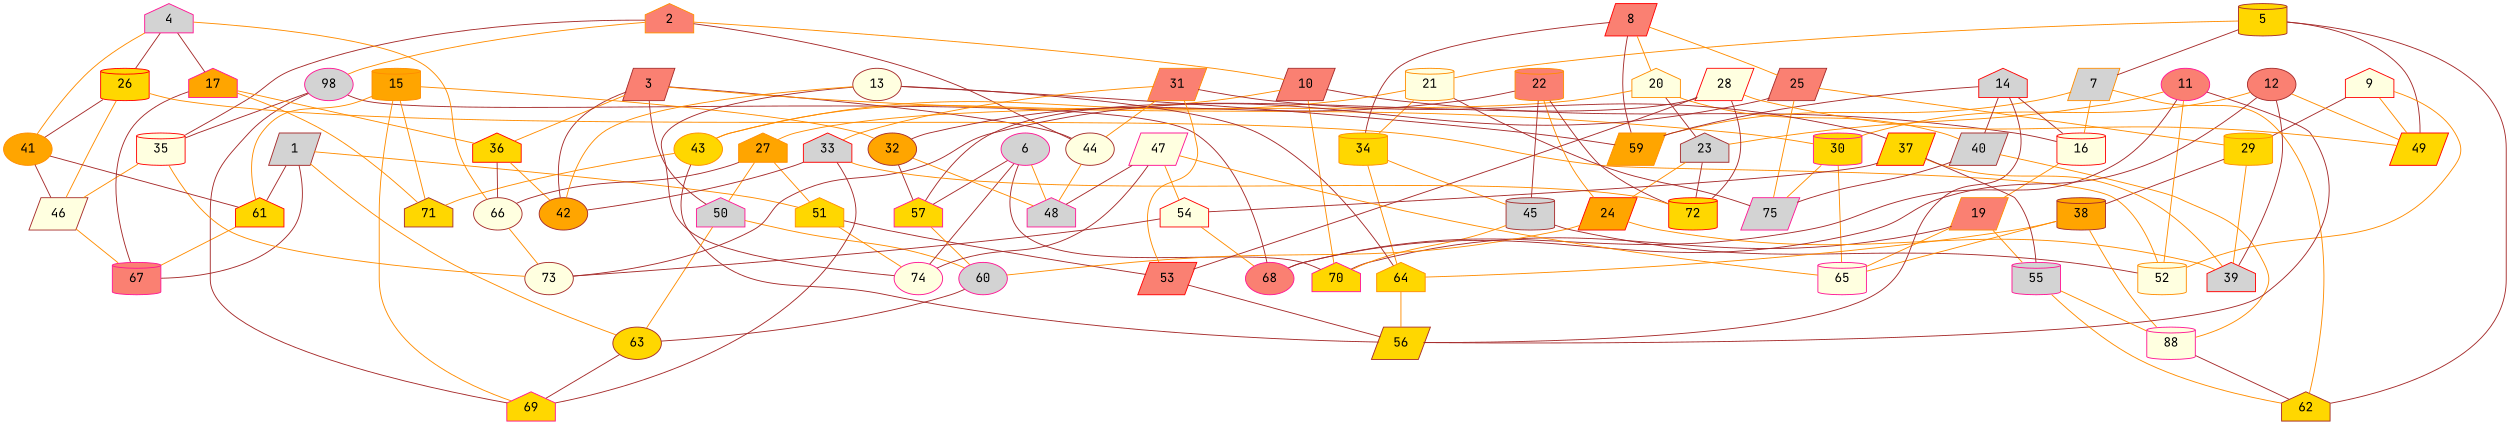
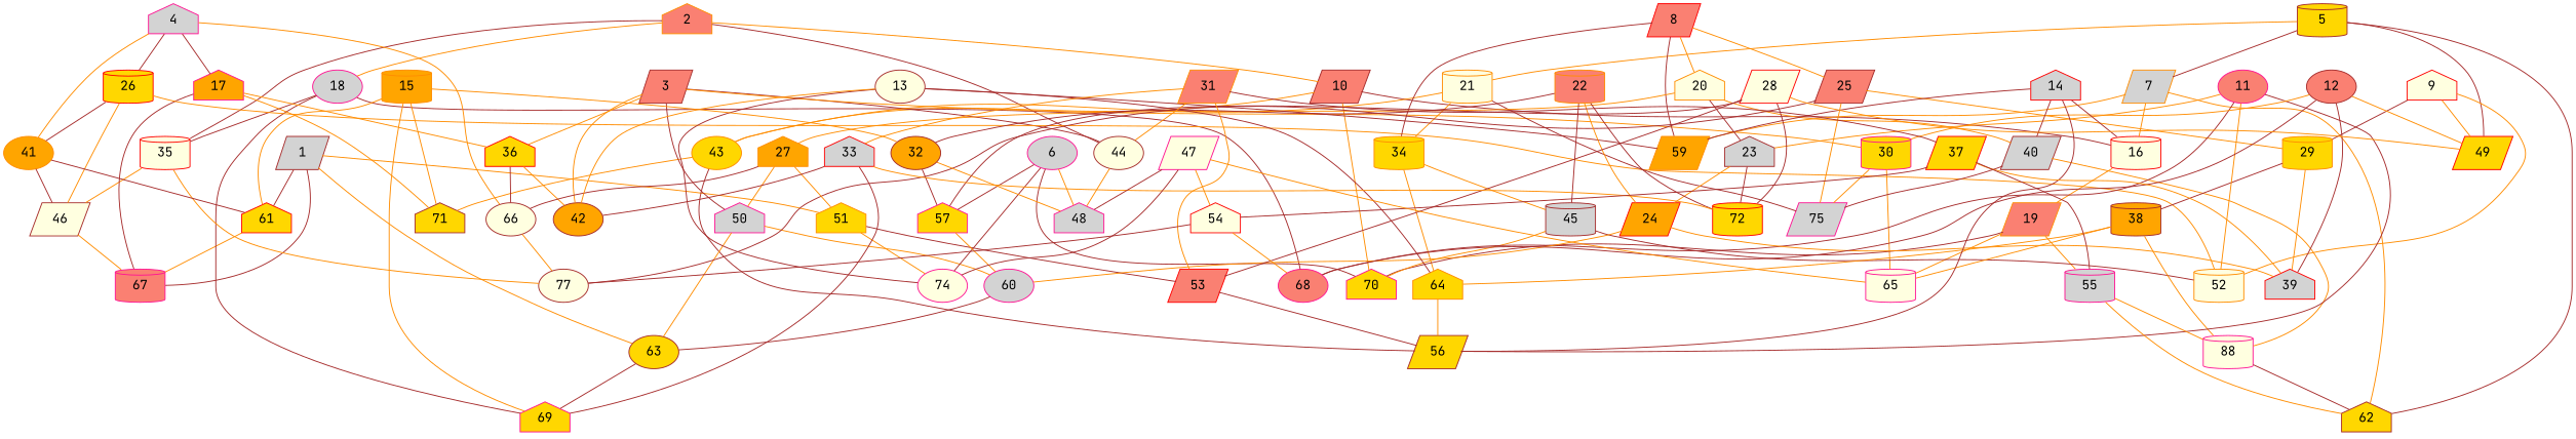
  graph {
    fontname="JetBrains Mono"
    node [color=brown fillcolor=gold fontname="JetBrains Mono" shape=house style=filled]
    edge [color=darkorange fontname="JetBrains Mono"]
    1 [fillcolor=lightgrey shape=parallelogram]
    51 [color=darkorange]
    61 [color=red]
    63 [shape=ellipse]
    67 [color=deeppink fillcolor=salmon shape=cylinder]
    74 [color=deeppink fillcolor=lightyellow shape=ellipse]
    53 [color=red fillcolor=salmon shape=parallelogram]
    69 [color=deeppink]
    2 [color=darkorange fillcolor=salmon]
    10 [fillcolor=salmon shape=parallelogram]
-   18 [color=deeppink fillcolor=lightgrey shape=ellipse label=98]
+   18 [color=deeppink fillcolor=lightgrey shape=ellipse]
    35 [color=red fillcolor=lightyellow shape=cylinder]
    44 [fillcolor=lightyellow shape=ellipse]
    70 [color=deeppink]
    16 [color=red fillcolor=lightyellow shape=cylinder]
    43 [color=darkorange shape=ellipse]
    68 [color=deeppink fillcolor=salmon shape=ellipse]
-   73 [fillcolor=lightyellow shape=ellipse]
+   73 [fillcolor=lightyellow shape=ellipse label=77]
    46 [fillcolor=lightyellow shape=parallelogram]
    48 [color=deeppink fillcolor=lightgrey]
    3 [fillcolor=salmon shape=parallelogram]
    30 [color=deeppink shape=cylinder]
    36 [color=red]
    42 [fillcolor=orange shape=ellipse]
    50 [color=deeppink fillcolor=lightgrey]
    65 [color=deeppink fillcolor=lightyellow shape=cylinder]
    75 [color=deeppink fillcolor=lightgrey shape=parallelogram]
    66 [fillcolor=lightyellow shape=ellipse]
    4 [color=deeppink fillcolor=lightgrey]
    17 [color=deeppink fillcolor=orange]
    26 [color=red shape=cylinder]
    41 [color=darkorange fillcolor=orange shape=ellipse]
    71
    52 [color=darkorange fillcolor=lightyellow shape=cylinder]
    5 [shape=cylinder]
    7 [color=darkorange fillcolor=lightgrey shape=parallelogram]
    21 [color=darkorange fillcolor=lightyellow shape=cylinder]
    49 [color=red shape=parallelogram]
    62
    59 [color=darkorange fillcolor=orange shape=parallelogram]
    34 [color=darkorange shape=cylinder]
    6 [color=deeppink fillcolor=lightgrey shape=ellipse]
    57 [color=deeppink]
    60 [color=deeppink fillcolor=lightgrey shape=ellipse]
    19 [color=darkorange fillcolor=salmon shape=parallelogram]
    8 [color=red fillcolor=salmon shape=parallelogram]
    20 [color=darkorange fillcolor=lightyellow]
    25 [fillcolor=salmon shape=parallelogram]
    23 [fillcolor=lightgrey]
    40 [fillcolor=lightgrey shape=parallelogram]
    27 [color=darkorange fillcolor=orange]
    29 [color=darkorange shape=cylinder]
    64 [color=darkorange]
    45 [fillcolor=lightgrey shape=cylinder]
    9 [color=red fillcolor=lightyellow]
    39 [color=red fillcolor=lightgrey]
    38 [fillcolor=orange shape=cylinder]
    56 [shape=parallelogram]
    11 [color=deeppink fillcolor=salmon shape=ellipse]
    24 [color=red fillcolor=orange shape=parallelogram]
    72 [color=red shape=cylinder]
    12 [fillcolor=salmon shape=ellipse]
    13 [fillcolor=lightyellow shape=ellipse]
    14 [color=red fillcolor=lightgrey]
    n65 [color=deeppink fillcolor=lightyellow label=88 shape=cylinder]
    15 [color=darkorange fillcolor=orange shape=cylinder]
    32 [fillcolor=orange shape=ellipse]
    55 [color=deeppink fillcolor=lightgrey shape=cylinder]
    22 [color=darkorange fillcolor=salmon shape=cylinder]
    28 [color=red fillcolor=lightyellow shape=parallelogram]
    31 [color=darkorange fillcolor=salmon shape=parallelogram]
    33 [color=red fillcolor=lightgrey]
    37 [color=red shape=parallelogram]
    54 [color=red fillcolor=lightyellow]
    47 [color=deeppink fillcolor=lightyellow shape=parallelogram]
    1 -- 51
    1 -- 61 [color=brown]
    1 -- 63
    1 -- 67 [color=brown]
    51 -- 74
    51 -- 53 [color=brown]
    61 -- 67
    63 -- 69 [color=brown]
    53 -- 56 [color=brown]
    2 -- 10
    2 -- 18
    2 -- 35 [color=brown]
    2 -- 44 [color=brown]
    10 -- 70
    10 -- 16 [color=brown]
    10 -- 43
    18 -- 69 [color=brown]
    18 -- 35 [color=brown]
    18 -- 68 [color=brown]
    35 -- 73
    35 -- 46
    44 -- 48
    16 -- 19
    43 -- 71
    43 -- 56 [color=brown]
    46 -- 67
    3 -- 44 [color=brown]
    3 -- 30
    3 -- 36
-   3 -- 42 [color=brown]
+   3 -- 42
    3 -- 50 [color=brown]
    30 -- 65
    30 -- 75
    36 -- 42
    36 -- 66 [color=brown]
    50 -- 63
    50 -- 60
    66 -- 73
    4 -- 66
    4 -- 17 [color=brown]
    4 -- 26 [color=brown]
    4 -- 41
    17 -- 67 [color=brown]
    17 -- 36
    17 -- 71
    26 -- 46
    26 -- 41 [color=brown]
    26 -- 52
    41 -- 61 [color=brown]
    41 -- 46 [color=brown]
    5 -- 7 [color=brown]
    5 -- 21
    5 -- 49 [color=brown]
    5 -- 62 [color=brown]
    7 -- 16
    7 -- 62
    7 -- 59
    21 -- 43
    21 -- 75 [color=brown]
    21 -- 34
    34 -- 64
    34 -- 45
    6 -- 74 [color=brown]
    6 -- 70 [color=brown]
    6 -- 48
    6 -- 57 [color=brown]
    57 -- 60
    60 -- 63 [color=brown]
    19 -- 70 [color=brown]
    19 -- 65
    19 -- 55
    8 -- 59 [color=brown]
    8 -- 34 [color=brown]
    8 -- 20
    8 -- 25
    20 -- 23 [color=brown]
    20 -- 40
    20 -- 27
    25 -- 73 [color=brown]
    25 -- 75
    25 -- 29
    23 -- 24
    23 -- 72 [color=brown]
    40 -- 75 [color=brown]
    40 -- n65
    27 -- 51
    27 -- 50
    27 -- 66 [color=brown]
    29 -- 39
    29 -- 38 [color=brown]
    64 -- 56
    45 -- 70
    45 -- 52 [color=brown]
    9 -- 52
    9 -- 49
    9 -- 29 [color=brown]
    38 -- 65
    38 -- 64
    38 -- n65
    11 -- 68 [color=brown]
    11 -- 52
    11 -- 23
    11 -- 56 [color=brown]
    24 -- 60
    24 -- 39
    12 -- 68 [color=brown]
    12 -- 30
    12 -- 49
    12 -- 39 [color=brown]
    13 -- 74 [color=brown]
    13 -- 42
    13 -- 59 [color=brown]
    13 -- 64 [color=brown]
    14 -- 16 [color=brown]
    14 -- 59 [color=brown]
    14 -- 40 [color=brown]
    14 -- 56 [color=brown]
    n65 -- 62 [color=brown]
    15 -- 61
    15 -- 69
    15 -- 71
    15 -- 32
    32 -- 48
    32 -- 57 [color=brown]
    55 -- 62
    55 -- n65
    22 -- 45 [color=brown]
    22 -- 24
    22 -- 72 [color=brown]
    22 -- 32 [color=brown]
    28 -- 53 [color=brown]
    28 -- 49
    28 -- 57 [color=brown]
    28 -- 72 [color=brown]
    31 -- 53
    31 -- 44
    31 -- 33
    31 -- 37 [color=brown]
    33 -- 69 [color=brown]
    33 -- 42 [color=brown]
    33 -- 72
    37 -- 39
    37 -- 55 [color=brown]
    37 -- 54 [color=brown]
    54 -- 68
    54 -- 73 [color=brown]
    47 -- 74 [color=brown]
    47 -- 48 [color=brown]
    47 -- 65
    47 -- 54
  }
